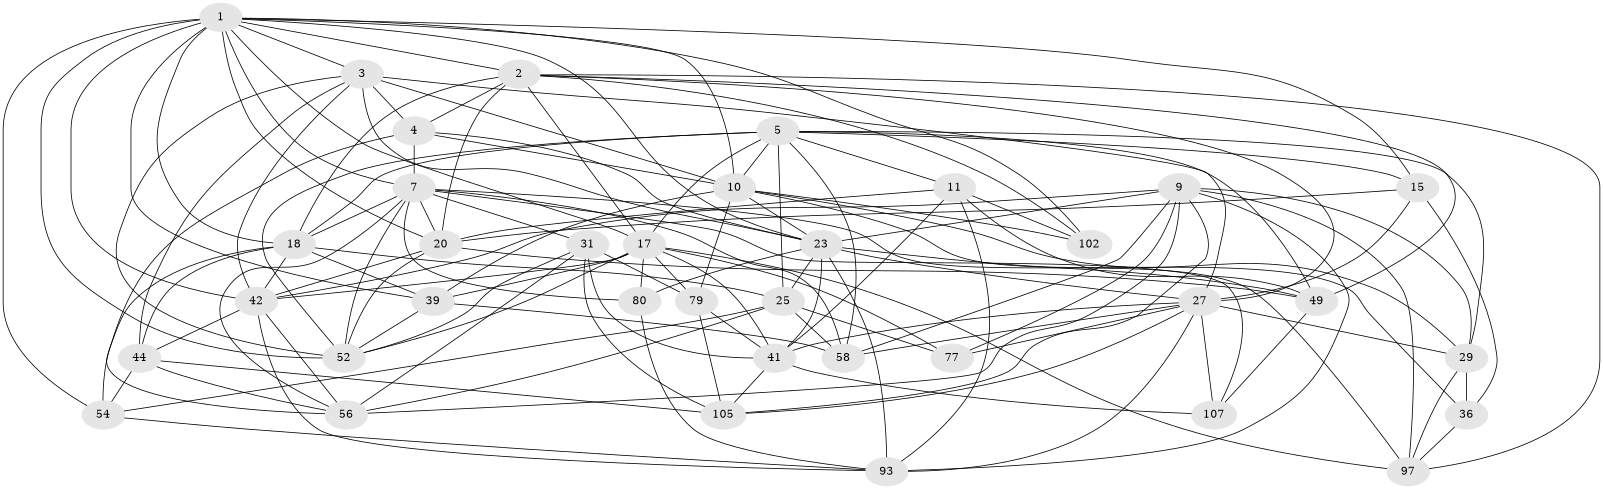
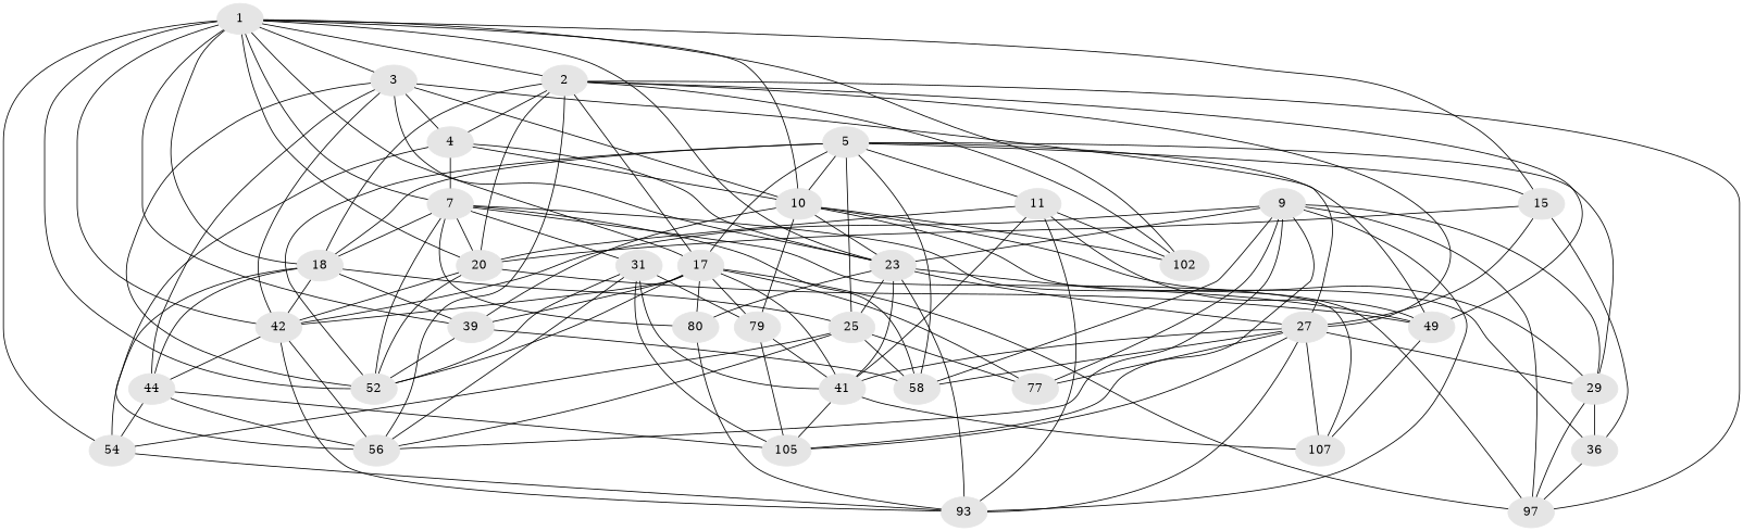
  graph {
    node [color=gray90 style=filled]
    1 [super="+47+6+75+24"]
    2 [super="+112+16+61"]
    3 [super="+60+100"]
    7 [super="+55+21+19"]
    10 [super="+12"]
    15 [super="+115"]
    17 [super="+45+32+94"]
    18 [super="+22+28"]
    20 [super="+33+85+63"]
    23 [super="+57+38"]
    39 [super="+119"]
    42 [super="+72+64+95"]
    52 [super="+53"]
    54 [super="+114"]
    102
    4 [super="+103"]
    27 [super="+83+69"]
    49 [super="+118"]
    56 [super="+65+90"]
    97 [super="+104"]
    44 [super="+81"]
    58 [super="+71"]
    31 [super="+50"]
    80
    107
    29 [super="+40+51"]
    36 [super="+48"]
    79
    77
    41 [super="+84+46"]
    25 [super="+30+26"]
    93 [super="+120+110"]
    105 [super="+111"]
    5 [super="+66+13"]
    11 [super="+106+34"]
    9 [super="+59+99"]
    1 -- 2
    1 -- 3
    1 -- 7
    1 -- 10
    1 -- 15
    1 -- 17
    1 -- 18
    1 -- 20 [weight=2]
    1 -- 23
    1 -- 39
    1 -- 42
    1 -- 52
    1 -- 54 [weight=2]
    1 -- 102
    2 -- 17
    2 -- 18
    2 -- 20
    2 -- 102
    2 -- 4
    2 -- 27 [weight=2]
    2 -- 49
-   7 -- 56 [weight=2]
+   2 -- 56 [weight=2]
    2 -- 97
    3 -- 10
    3 -- 23
    3 -- 42
    3 -- 52
    3 -- 4
    3 -- 27
    3 -- 44
    7 -- 18 [weight=2]
    7 -- 20 [weight=2]
    7 -- 52
    7 -- 97
    7 -- 58
    7 -- 31
    7 -- 80
    7 -- 107
    10 -- 23
    10 -- 39
    10 -- 102
    10 -- 29
    10 -- 36
    10 -- 79
    15 -- 20
    15 -- 27
    15 -- 36
    17 -- 39
    17 -- 42 [weight=3]
    17 -- 52
    17 -- 97
    17 -- 80
    17 -- 79
    17 -- 77
    17 -- 41
    18 -- 39
    18 -- 42
    18 -- 54
    18 -- 44
    18 -- 25
    20 -- 42
    20 -- 52
    20 -- 49
    23 -- 27 [weight=2]
    23 -- 49
    23 -- 80
    23 -- 41
    23 -- 25 [weight=2]
    23 -- 93 [weight=2]
    39 -- 52
    39 -- 58
    42 -- 56
    42 -- 44
    42 -- 93
    54 -- 93
    4 -- 7
    4 -- 10
    4 -- 23
    4 -- 56
    27 -- 58
    27 -- 107
    27 -- 29 [weight=2]
    27 -- 77
    27 -- 41
    27 -- 93
    27 -- 105
    49 -- 107
    44 -- 54
    44 -- 56
    44 -- 105
    31 -- 52
    31 -- 56
    31 -- 79
    31 -- 41
    31 -- 105
    80 -- 93
    29 -- 97
    29 -- 36 [weight=2]
    36 -- 97
    79 -- 41
    79 -- 105
    41 -- 107
    41 -- 105
    25 -- 54
    25 -- 56
    25 -- 58
    25 -- 77
    5 -- 10
    5 -- 15 [weight=2]
    5 -- 17 [weight=2]
    5 -- 18 [weight=3]
    5 -- 52
    5 -- 49
    5 -- 58
    5 -- 29
    5 -- 25
    5 -- 11
    11 -- 20
    11 -- 102
    11 -- 49
    11 -- 41
    11 -- 93
    9 -- 23
    9 -- 42 [weight=2]
    9 -- 56
    9 -- 97
    9 -- 58
    9 -- 29
    9 -- 77
    9 -- 93
    9 -- 105
  }
